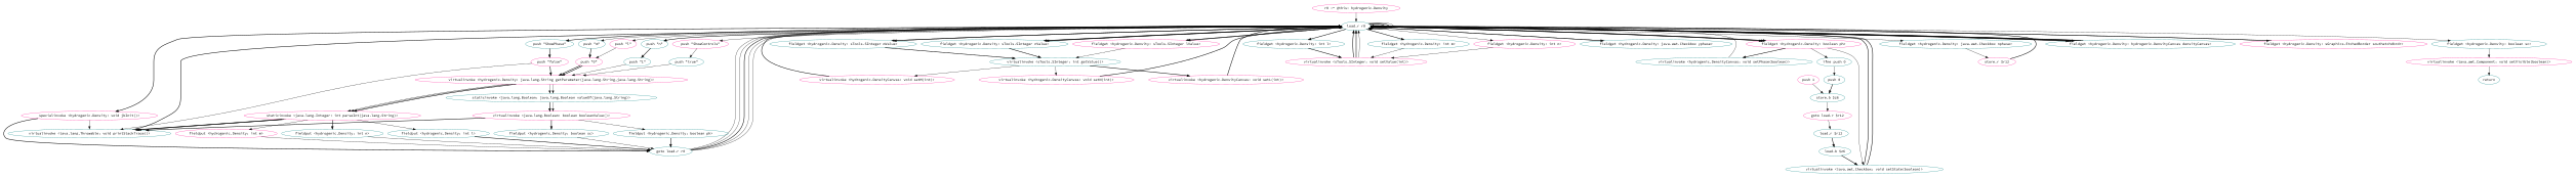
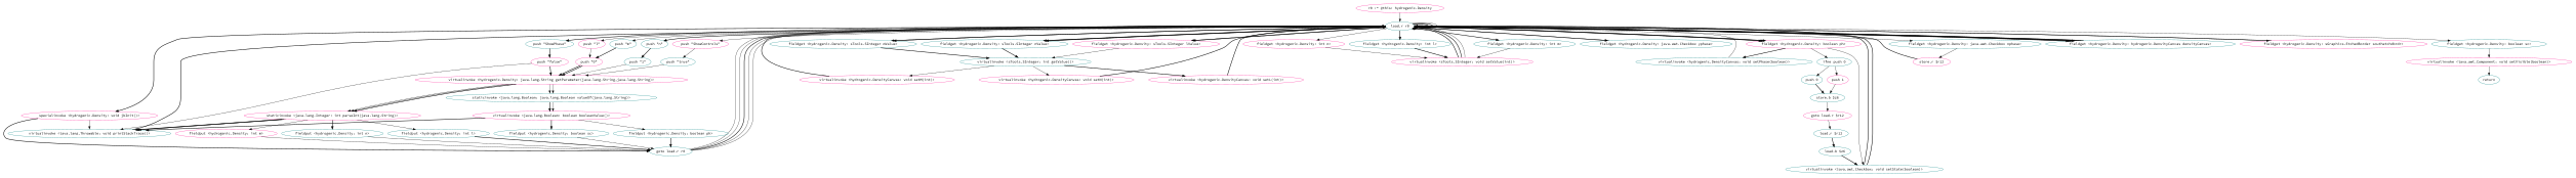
  digraph {
    fontname="Source Code Pro"
    node [color=teal fontname="Source Code Pro"]
    edge [fontname="Source Code Pro" style=solid]
    "r0 := @this: hydrogenic.Density" [color=deeppink]
    "load.r r0"
    "push \"m\""
    "push \"n\""
    "push \"ShowControls\"" [color=deeppink]
    "push \"l\"" [color=deeppink]
    "push \"ShowPhase\""
    "specialinvoke <hydrogenic.Density: void jbInit()>" [color=deeppink]
    "fieldget <hydrogenic.Density: sTools.SInteger mValue>"
    "fieldget <hydrogenic.Density: int m>"
    "fieldget <hydrogenic.Density: sTools.SInteger nValue>"
    "fieldget <hydrogenic.Density: int n>" [color=deeppink]
    "fieldget <hydrogenic.Density: sTools.SInteger lValue>" [color=deeppink]
    "fieldget <hydrogenic.Density: int l>"
    "fieldget <hydrogenic.Density: java.awt.Checkbox yphase>"
    "fieldget <hydrogenic.Density: boolean ph>" [color=deeppink]
    "fieldget <hydrogenic.Density: java.awt.Checkbox nphase>"
    "fieldget <hydrogenic.Density: hydrogenic.DensityCanvas densityCanvas>"
    "fieldget <hydrogenic.Density: sGraphics.EtchedBorder southetchdbrdr>" [color=deeppink]
    "fieldget <hydrogenic.Density: boolean sc>"
    "push \"0\"" [color=deeppink]
    "push \"1\""
    "push \"true\""
    "push \"false\"" [color=deeppink]
    "virtualinvoke <java.lang.Throwable: void printStackTrace()>"
    "goto load.r r0"
    "virtualinvoke <sTools.SInteger: int getValue()>"
    "virtualinvoke <sTools.SInteger: void setValue(int)>" [color=deeppink]
    "virtualinvoke <java.awt.Checkbox: void setState(boolean)>"
    "ifne push 0"
    "virtualinvoke <hydrogenic.DensityCanvas: void setPhase(boolean)>"
    "store.r $r12" [color=deeppink]
    "virtualinvoke <java.awt.Component: void setVisible(boolean)>" [color=deeppink]
    "virtualinvoke <hydrogenic.Density: java.lang.String getParameter(java.lang.String,java.lang.String)>" [color=deeppink]
    "staticinvoke <java.lang.Integer: int parseInt(java.lang.String)>" [color=deeppink]
    "staticinvoke <java.lang.Boolean: java.lang.Boolean valueOf(java.lang.String)>"
    "fieldput <hydrogenic.Density: int m>" [color=deeppink]
    "fieldput <hydrogenic.Density: int n>"
    "fieldput <hydrogenic.Density: int l>"
    "virtualinvoke <java.lang.Boolean: boolean booleanValue()>" [color=deeppink]
    "fieldput <hydrogenic.Density: boolean sc>"
    "fieldput <hydrogenic.Density: boolean ph>"
    "virtualinvoke <hydrogenic.DensityCanvas: void setM(int)>" [color=deeppink]
    "virtualinvoke <hydrogenic.DensityCanvas: void setN(int)>" [color=deeppink]
    "virtualinvoke <hydrogenic.DensityCanvas: void setL(int)>" [color=deeppink]
    "push 1" [color=deeppink]
    "push 0"
    "store.b $z6"
    "goto load.r $r12" [color=deeppink]
    "load.r $r12"
    "load.b $z6"
    return
    "r0 := @this: hydrogenic.Density" -> "load.r r0"
    "load.r r0" -> "load.r r0"
    "load.r r0" -> "load.r r0"
    "load.r r0" -> "load.r r0" [style=bold]
    "load.r r0" -> "load.r r0" [style=bold]
    "load.r r0" -> "load.r r0"
    "load.r r0" -> "push \"m\""
    "load.r r0" -> "push \"n\"" [style=bold]
    "load.r r0" -> "push \"ShowControls\""
    "load.r r0" -> "push \"l\""
    "load.r r0" -> "push \"ShowPhase\"" [style=bold]
    "load.r r0" -> "specialinvoke <hydrogenic.Density: void jbInit()>" [style=bold]
    "load.r r0" -> "fieldget <hydrogenic.Density: sTools.SInteger mValue>"
    "load.r r0" -> "fieldget <hydrogenic.Density: sTools.SInteger mValue>" [style=bold]
    "load.r r0" -> "fieldget <hydrogenic.Density: int m>" [style=bold]
    "load.r r0" -> "fieldget <hydrogenic.Density: sTools.SInteger nValue>" [style=bold]
    "load.r r0" -> "fieldget <hydrogenic.Density: sTools.SInteger nValue>" [style=bold]
    "load.r r0" -> "fieldget <hydrogenic.Density: int n>"
    "load.r r0" -> "fieldget <hydrogenic.Density: sTools.SInteger lValue>"
    "load.r r0" -> "fieldget <hydrogenic.Density: sTools.SInteger lValue>" [style=bold]
    "load.r r0" -> "fieldget <hydrogenic.Density: int l>" [style=bold]
    "load.r r0" -> "fieldget <hydrogenic.Density: java.awt.Checkbox yphase>" [style=bold]
    "load.r r0" -> "fieldget <hydrogenic.Density: boolean ph>" [style=bold]
    "load.r r0" -> "fieldget <hydrogenic.Density: boolean ph>" [style=bold]
    "load.r r0" -> "fieldget <hydrogenic.Density: boolean ph>" [style=bold]
    "load.r r0" -> "fieldget <hydrogenic.Density: java.awt.Checkbox nphase>"
    "load.r r0" -> "fieldget <hydrogenic.Density: hydrogenic.DensityCanvas densityCanvas>" [style=bold]
    "load.r r0" -> "fieldget <hydrogenic.Density: hydrogenic.DensityCanvas densityCanvas>"
    "load.r r0" -> "fieldget <hydrogenic.Density: hydrogenic.DensityCanvas densityCanvas>"
    "load.r r0" -> "fieldget <hydrogenic.Density: hydrogenic.DensityCanvas densityCanvas>" [style=bold]
    "load.r r0" -> "fieldget <hydrogenic.Density: sGraphics.EtchedBorder southetchdbrdr>"
    "load.r r0" -> "fieldget <hydrogenic.Density: boolean sc>"
    "push \"m\"" -> "push \"0\"" [style=bold]
    "push \"n\"" -> "push \"1\"" [style=bold]
    "push \"ShowControls\"" -> "push \"true\""
    "push \"l\"" -> "push \"0\""
    "push \"ShowPhase\"" -> "push \"false\"" [style=bold]
    "specialinvoke <hydrogenic.Density: void jbInit()>" -> "virtualinvoke <java.lang.Throwable: void printStackTrace()>"
    "specialinvoke <hydrogenic.Density: void jbInit()>" -> "goto load.r r0" [style=bold]
    "fieldget <hydrogenic.Density: sTools.SInteger mValue>" -> "load.r r0"
    "fieldget <hydrogenic.Density: sTools.SInteger mValue>" -> "virtualinvoke <sTools.SInteger: int getValue()>" [style=bold]
    "fieldget <hydrogenic.Density: int m>" -> "virtualinvoke <sTools.SInteger: void setValue(int)>"
    "fieldget <hydrogenic.Density: sTools.SInteger nValue>" -> "load.r r0" [style=bold]
    "fieldget <hydrogenic.Density: sTools.SInteger nValue>" -> "virtualinvoke <sTools.SInteger: int getValue()>" [style=bold]
    "fieldget <hydrogenic.Density: int n>" -> "virtualinvoke <sTools.SInteger: void setValue(int)>"
    "fieldget <hydrogenic.Density: sTools.SInteger lValue>" -> "load.r r0"
    "fieldget <hydrogenic.Density: sTools.SInteger lValue>" -> "virtualinvoke <sTools.SInteger: int getValue()>"
    "fieldget <hydrogenic.Density: int l>" -> "virtualinvoke <sTools.SInteger: void setValue(int)>" [style=bold]
    "fieldget <hydrogenic.Density: java.awt.Checkbox yphase>" -> "load.r r0"
    "fieldget <hydrogenic.Density: boolean ph>" -> "virtualinvoke <java.awt.Checkbox: void setState(boolean)>"
    "fieldget <hydrogenic.Density: boolean ph>" -> "ifne push 0"
    "fieldget <hydrogenic.Density: boolean ph>" -> "virtualinvoke <hydrogenic.DensityCanvas: void setPhase(boolean)>" [style=bold]
    "fieldget <hydrogenic.Density: java.awt.Checkbox nphase>" -> "store.r $r12"
    "fieldget <hydrogenic.Density: hydrogenic.DensityCanvas densityCanvas>" -> "load.r r0"
    "fieldget <hydrogenic.Density: hydrogenic.DensityCanvas densityCanvas>" -> "load.r r0"
    "fieldget <hydrogenic.Density: hydrogenic.DensityCanvas densityCanvas>" -> "load.r r0" [style=bold]
    "fieldget <hydrogenic.Density: hydrogenic.DensityCanvas densityCanvas>" -> "load.r r0" [style=bold]
    "fieldget <hydrogenic.Density: sGraphics.EtchedBorder southetchdbrdr>" -> "load.r r0" [style=bold]
    "fieldget <hydrogenic.Density: boolean sc>" -> "virtualinvoke <java.awt.Component: void setVisible(boolean)>"
    "push \"0\"" -> "virtualinvoke <hydrogenic.Density: java.lang.String getParameter(java.lang.String,java.lang.String)>" [style=bold]
    "push \"0\"" -> "virtualinvoke <hydrogenic.Density: java.lang.String getParameter(java.lang.String,java.lang.String)>" [style=bold]
    "push \"1\"" -> "virtualinvoke <hydrogenic.Density: java.lang.String getParameter(java.lang.String,java.lang.String)>"
    "push \"true\"" -> "virtualinvoke <hydrogenic.Density: java.lang.String getParameter(java.lang.String,java.lang.String)>"
    "push \"false\"" -> "virtualinvoke <java.lang.Throwable: void printStackTrace()>"
    "push \"false\"" -> "virtualinvoke <hydrogenic.Density: java.lang.String getParameter(java.lang.String,java.lang.String)>" [style=bold]
    "virtualinvoke <java.lang.Throwable: void printStackTrace()>" -> "load.r r0" [style=bold]
    "goto load.r r0" -> "load.r r0"
    "goto load.r r0" -> "load.r r0"
    "goto load.r r0" -> "load.r r0" [style=bold]
    "goto load.r r0" -> "load.r r0"
    "goto load.r r0" -> "load.r r0"
    "virtualinvoke <sTools.SInteger: int getValue()>" -> "virtualinvoke <hydrogenic.DensityCanvas: void setM(int)>"
    "virtualinvoke <sTools.SInteger: int getValue()>" -> "virtualinvoke <hydrogenic.DensityCanvas: void setN(int)>"
    "virtualinvoke <sTools.SInteger: int getValue()>" -> "virtualinvoke <hydrogenic.DensityCanvas: void setL(int)>" [style=bold]
    "virtualinvoke <sTools.SInteger: void setValue(int)>" -> "load.r r0" [style=bold]
    "virtualinvoke <sTools.SInteger: void setValue(int)>" -> "load.r r0" [style=bold]
    "virtualinvoke <sTools.SInteger: void setValue(int)>" -> "load.r r0"
    "virtualinvoke <java.awt.Checkbox: void setState(boolean)>" -> "load.r r0" [style=bold]
    "virtualinvoke <java.awt.Checkbox: void setState(boolean)>" -> "load.r r0" [style=bold]
+   "ifne push 0" -> "push 1"
    "ifne push 0" -> "push 0"
    "virtualinvoke <hydrogenic.DensityCanvas: void setPhase(boolean)>" -> "load.r r0"
    "store.r $r12" -> "load.r r0" [style=bold]
    "virtualinvoke <java.awt.Component: void setVisible(boolean)>" -> return
    "virtualinvoke <hydrogenic.Density: java.lang.String getParameter(java.lang.String,java.lang.String)>" -> "staticinvoke <java.lang.Integer: int parseInt(java.lang.String)>"
    "virtualinvoke <hydrogenic.Density: java.lang.String getParameter(java.lang.String,java.lang.String)>" -> "staticinvoke <java.lang.Integer: int parseInt(java.lang.String)>"
    "virtualinvoke <hydrogenic.Density: java.lang.String getParameter(java.lang.String,java.lang.String)>" -> "staticinvoke <java.lang.Integer: int parseInt(java.lang.String)>" [style=bold]
    "virtualinvoke <hydrogenic.Density: java.lang.String getParameter(java.lang.String,java.lang.String)>" -> "staticinvoke <java.lang.Boolean: java.lang.Boolean valueOf(java.lang.String)>"
    "virtualinvoke <hydrogenic.Density: java.lang.String getParameter(java.lang.String,java.lang.String)>" -> "staticinvoke <java.lang.Boolean: java.lang.Boolean valueOf(java.lang.String)>"
    "staticinvoke <java.lang.Integer: int parseInt(java.lang.String)>" -> "virtualinvoke <java.lang.Throwable: void printStackTrace()>" [style=bold]
    "staticinvoke <java.lang.Integer: int parseInt(java.lang.String)>" -> "virtualinvoke <java.lang.Throwable: void printStackTrace()>" [style=bold]
    "staticinvoke <java.lang.Integer: int parseInt(java.lang.String)>" -> "virtualinvoke <java.lang.Throwable: void printStackTrace()>"
    "staticinvoke <java.lang.Integer: int parseInt(java.lang.String)>" -> "fieldput <hydrogenic.Density: int m>"
    "staticinvoke <java.lang.Integer: int parseInt(java.lang.String)>" -> "fieldput <hydrogenic.Density: int n>" [style=bold]
    "staticinvoke <java.lang.Integer: int parseInt(java.lang.String)>" -> "fieldput <hydrogenic.Density: int l>"
    "staticinvoke <java.lang.Boolean: java.lang.Boolean valueOf(java.lang.String)>" -> "virtualinvoke <java.lang.Boolean: boolean booleanValue()>" [style=bold]
    "staticinvoke <java.lang.Boolean: java.lang.Boolean valueOf(java.lang.String)>" -> "virtualinvoke <java.lang.Boolean: boolean booleanValue()>"
    "fieldput <hydrogenic.Density: int m>" -> "goto load.r r0"
    "fieldput <hydrogenic.Density: int n>" -> "goto load.r r0"
    "fieldput <hydrogenic.Density: int l>" -> "goto load.r r0" [style=bold]
    "virtualinvoke <java.lang.Boolean: boolean booleanValue()>" -> "virtualinvoke <java.lang.Throwable: void printStackTrace()>" [style=bold]
    "virtualinvoke <java.lang.Boolean: boolean booleanValue()>" -> "fieldput <hydrogenic.Density: boolean sc>" [style=bold]
    "virtualinvoke <java.lang.Boolean: boolean booleanValue()>" -> "fieldput <hydrogenic.Density: boolean ph>"
    "fieldput <hydrogenic.Density: boolean sc>" -> "goto load.r r0"
    "fieldput <hydrogenic.Density: boolean ph>" -> "goto load.r r0" [style=bold]
    "virtualinvoke <hydrogenic.DensityCanvas: void setM(int)>" -> "load.r r0" [style=bold]
    "virtualinvoke <hydrogenic.DensityCanvas: void setN(int)>" -> "load.r r0" [style=bold]
    "virtualinvoke <hydrogenic.DensityCanvas: void setL(int)>" -> "load.r r0" [style=bold]
    "push 1" -> "store.b $z6"
    "push 0" -> "store.b $z6" [style=bold]
    "store.b $z6" -> "goto load.r $r12"
    "goto load.r $r12" -> "load.r $r12"
    "load.r $r12" -> "load.b $z6" [style=bold]
    "load.b $z6" -> "virtualinvoke <java.awt.Checkbox: void setState(boolean)>" [style=bold]
  }
